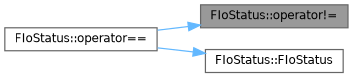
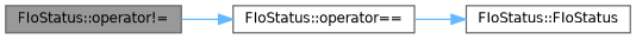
  digraph {
    rankdir=LR
    node [color=grey40 fillcolor=white fontname=Helvetica fontsize=10 shape=box style=filled]
    edge [color=steelblue1 fontname=Helvetica fontsize=10 labelfontname=Helvetica labelfontsize=10 style=solid]
    n1 [color=gray40 fillcolor=grey60 fontcolor=black height=0.2 label="FIoStatus::operator!=" width=0.4]
    n2 [height=0.2 label="FIoStatus::operator==" width=0.4]
    n3 [height=0.2 label="FIoStatus::FIoStatus" width=0.4]
-   n2 -> n1
+   n1 -> n2
    n2 -> n3
  }
